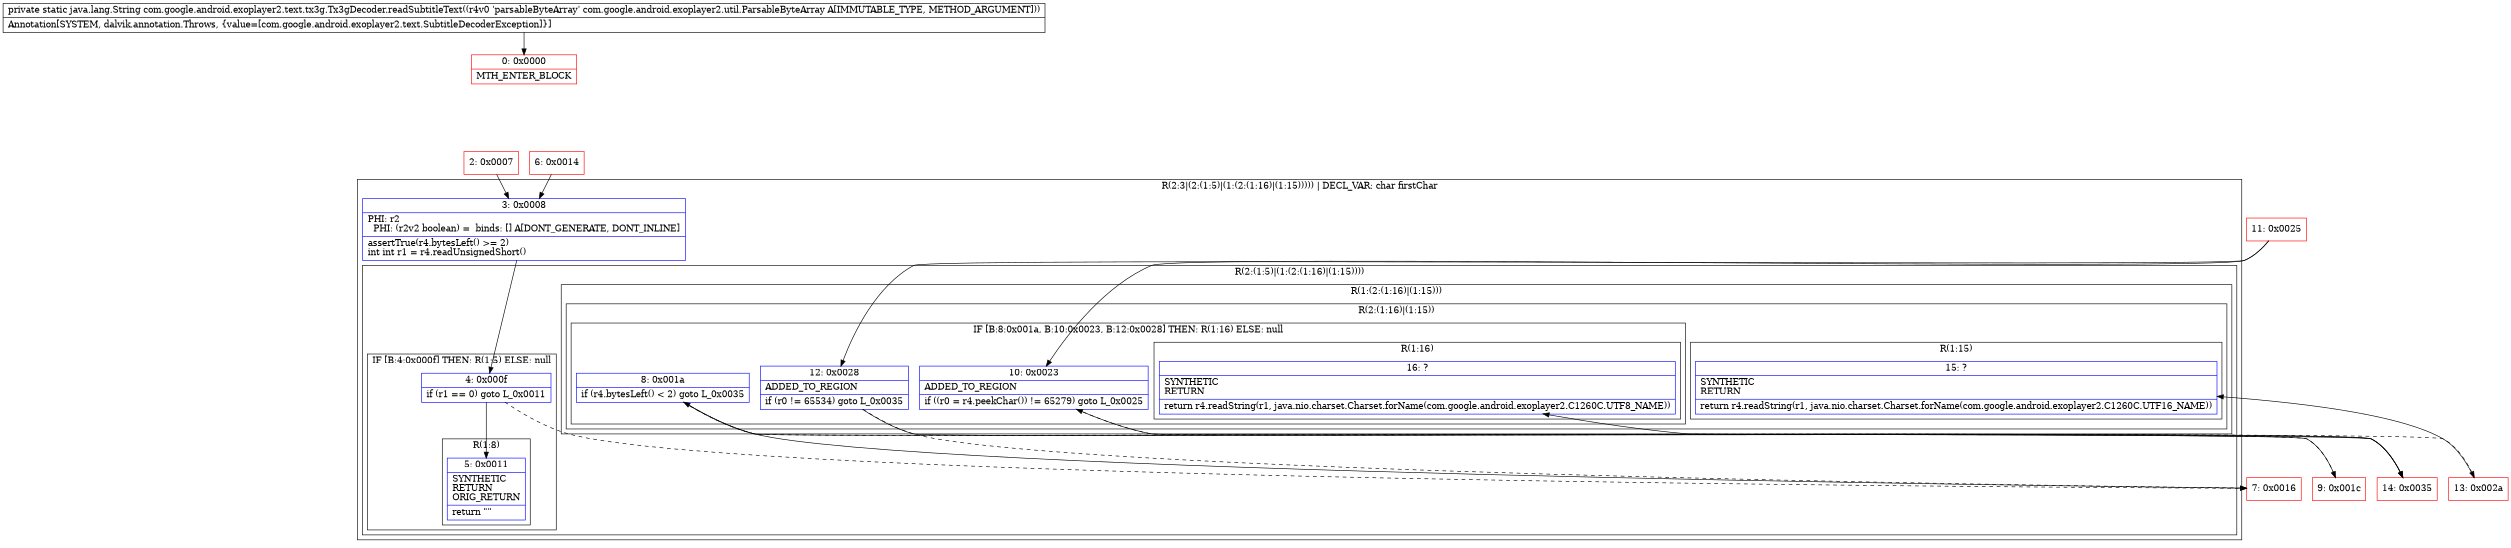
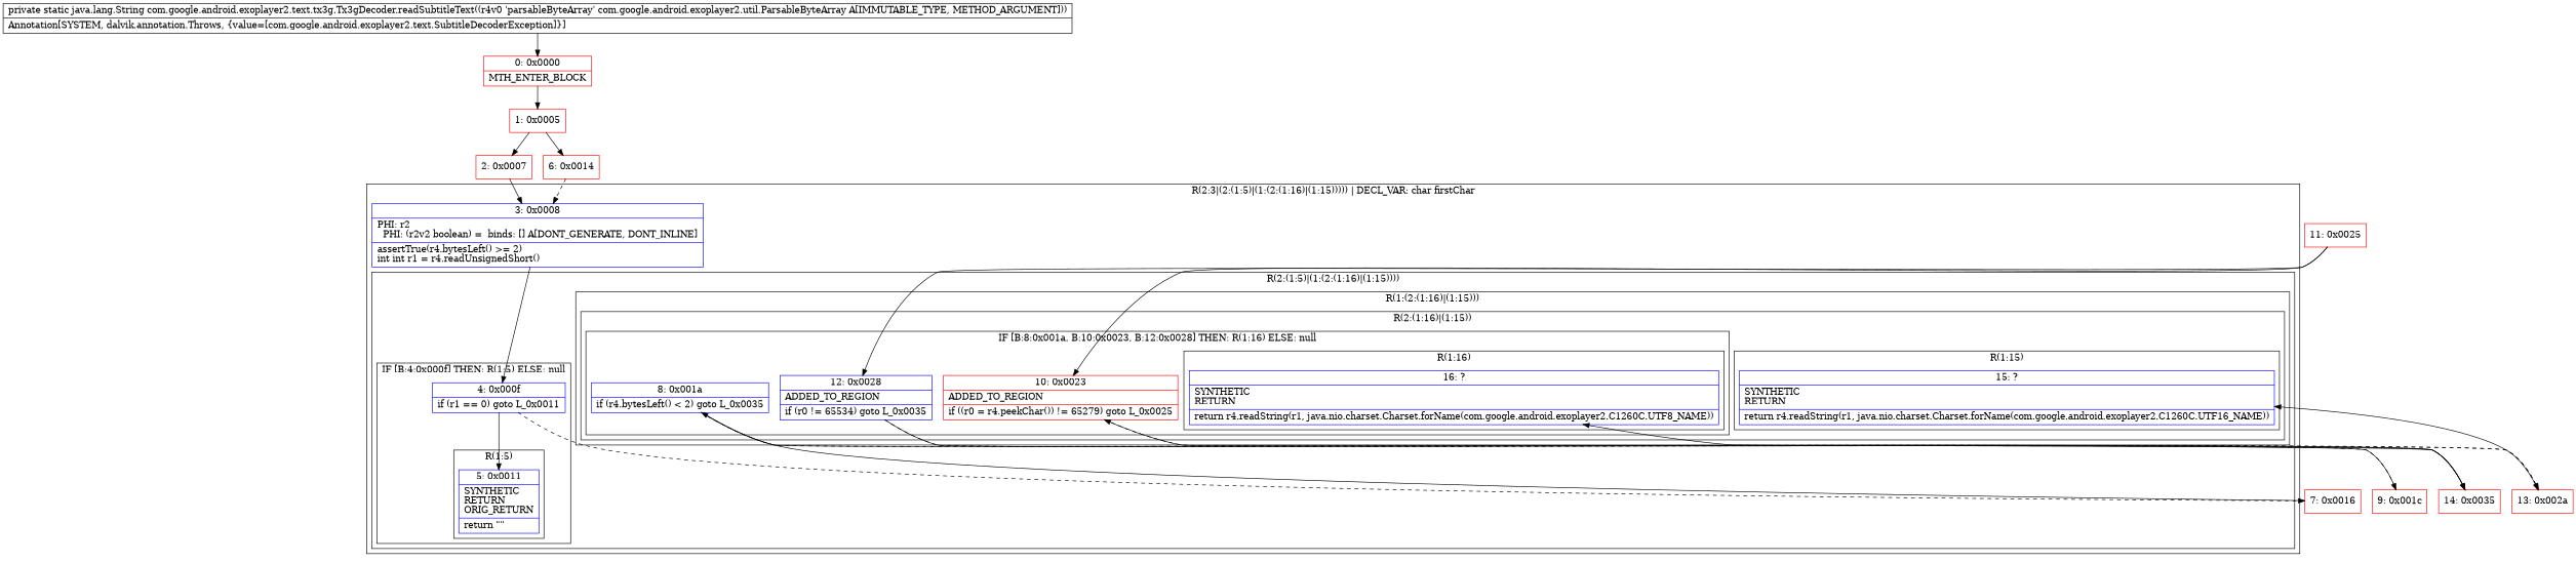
  digraph {
    node [color=red shape=record]
    n1 [color=blue label="{5\:\ 0x0011|SYNTHETIC\lRETURN\lORIG_RETURN\l|return \"\"\l}"]
    n2 [color=blue label="{4\:\ 0x000f|if (r1 == 0) goto L_0x0011\l}"]
    n3 [color=blue label="{16\:\ ?|SYNTHETIC\lRETURN\l|return r4.readString(r1, java.nio.charset.Charset.forName(com.google.android.exoplayer2.C1260C.UTF8_NAME))\l}"]
    n4 [color=blue label="{8\:\ 0x001a|if (r4.bytesLeft() \< 2) goto L_0x0035\l}"]
-   n5 [color=blue label="{10\:\ 0x0023|ADDED_TO_REGION\l|if ((r0 = r4.peekChar()) != 65279) goto L_0x0025\l}"]
+   n5 [label="{10\:\ 0x0023|ADDED_TO_REGION\l|if ((r0 = r4.peekChar()) != 65279) goto L_0x0025\l}"]
    n6 [color=blue label="{12\:\ 0x0028|ADDED_TO_REGION\l|if (r0 != 65534) goto L_0x0035\l}"]
    n7 [color=blue label="{15\:\ ?|SYNTHETIC\lRETURN\l|return r4.readString(r1, java.nio.charset.Charset.forName(com.google.android.exoplayer2.C1260C.UTF16_NAME))\l}"]
    n8 [color=blue label="{3\:\ 0x0008|PHI: r2 \l  PHI: (r2v2 boolean) =  binds: [] A[DONT_GENERATE, DONT_INLINE]\l|assertTrue(r4.bytesLeft() \>= 2)\lint int r1 = r4.readUnsignedShort()\l}"]
    n9 [label="{7\:\ 0x0016}"]
    n10 [label="{9\:\ 0x001c}"]
    n11 [label="{14\:\ 0x0035}"]
    n12 [label="{13\:\ 0x002a}"]
    n13 [label="{11\:\ 0x0025}"]
    n14 [label="{0\:\ 0x0000|MTH_ENTER_BLOCK\l}"]
+   n15 [label="{1\:\ 0x0005}"]
    n16 [label="{2\:\ 0x0007}"]
    n17 [label="{6\:\ 0x0014}"]
    n18 [label="{private static java.lang.String com.google.android.exoplayer2.text.tx3g.Tx3gDecoder.readSubtitleText((r4v0 'parsableByteArray' com.google.android.exoplayer2.util.ParsableByteArray A[IMMUTABLE_TYPE, METHOD_ARGUMENT]))  | Annotation[SYSTEM, dalvik.annotation.Throws, \{value=[com.google.android.exoplayer2.text.SubtitleDecoderException]\}]\l}" color=""]
    subgraph cluster_1 {
      label="R(2:3|(2:(1:5)|(1:(2:(1:16)|(1:15))))) | DECL_VAR: char firstChar\l"
      n8
      subgraph cluster_2 {
        label="R(2:(1:5)|(1:(2:(1:16)|(1:15))))"
        subgraph cluster_3 {
          label="IF [B:4:0x000f] THEN: R(1:5) ELSE: null"
          n2
          subgraph cluster_4 {
-           label="R(1:8)"
+           label="R(1:5)"
            n1
          }
        }
        subgraph cluster_5 {
          label="R(1:(2:(1:16)|(1:15)))"
          subgraph cluster_6 {
            label="R(2:(1:16)|(1:15))"
            subgraph cluster_7 {
              label="IF [B:8:0x001a, B:10:0x0023, B:12:0x0028] THEN: R(1:16) ELSE: null"
              n4
              n5
              n6
              subgraph cluster_8 {
                label="R(1:16)"
                n3
              }
            }
            subgraph cluster_9 {
              label="R(1:15)"
              n7
            }
          }
        }
      }
    }
    n2 -> n1
    n2 -> n9 [style=dashed]
    n4 -> n10 [style=dashed]
    n4 -> n11
    n5 -> n12 [style=dashed]
    n6 -> n11
-   n6 -> n9 [style=dashed]
+   n6 -> n12 [style=dashed]
    n8 -> n2
    n9 -> n4
    n10 -> n5
    n11 -> n3
    n12 -> n7
    n13 -> n5
    n13 -> n6
+   n14 -> n15
+   n15 -> n16
+   n15 -> n17
    n16 -> n8
-   n17 -> n8
+   n17 -> n8 [style=dashed]
    n18 -> n14
  }
